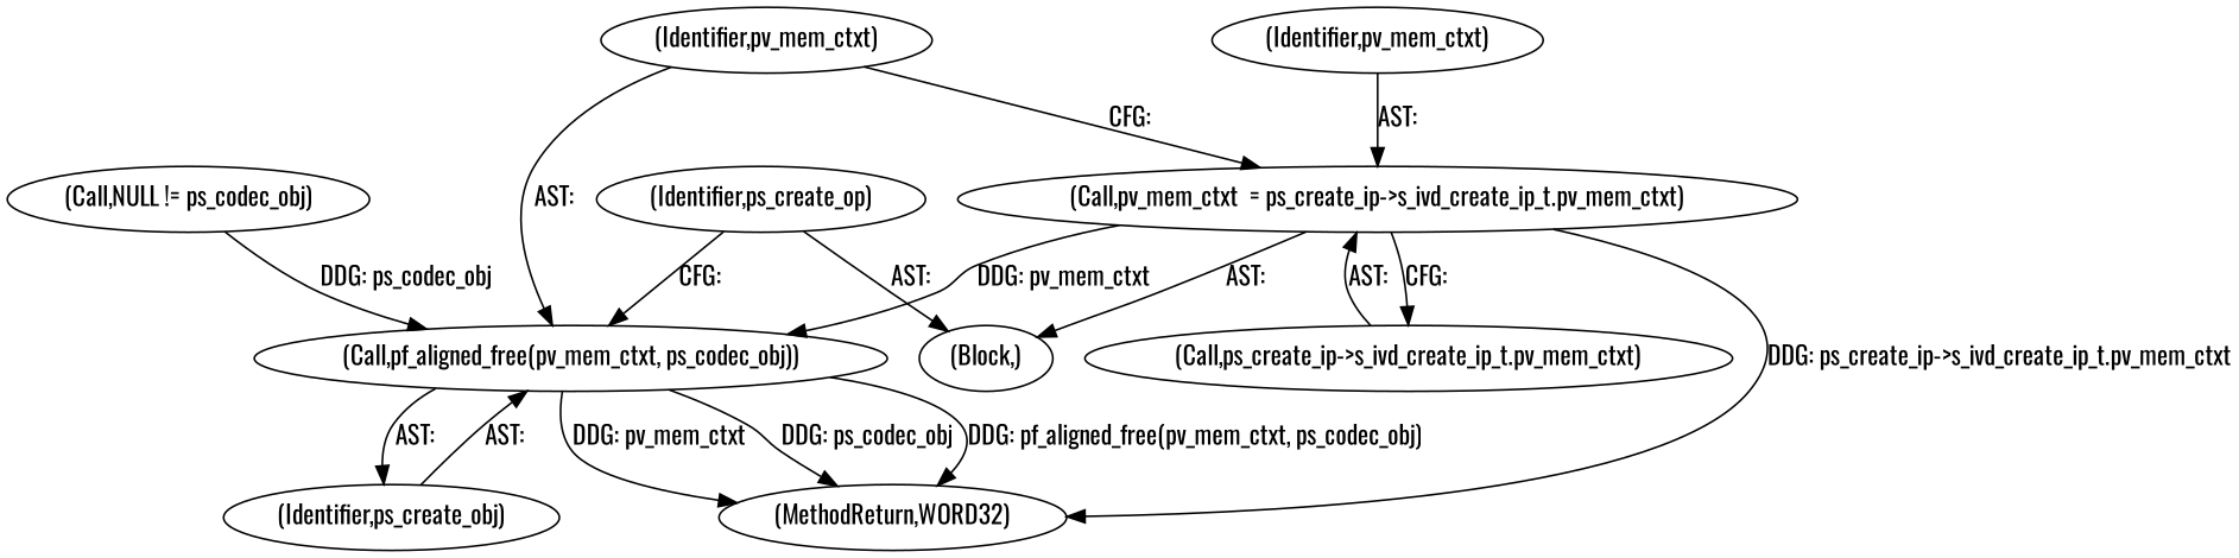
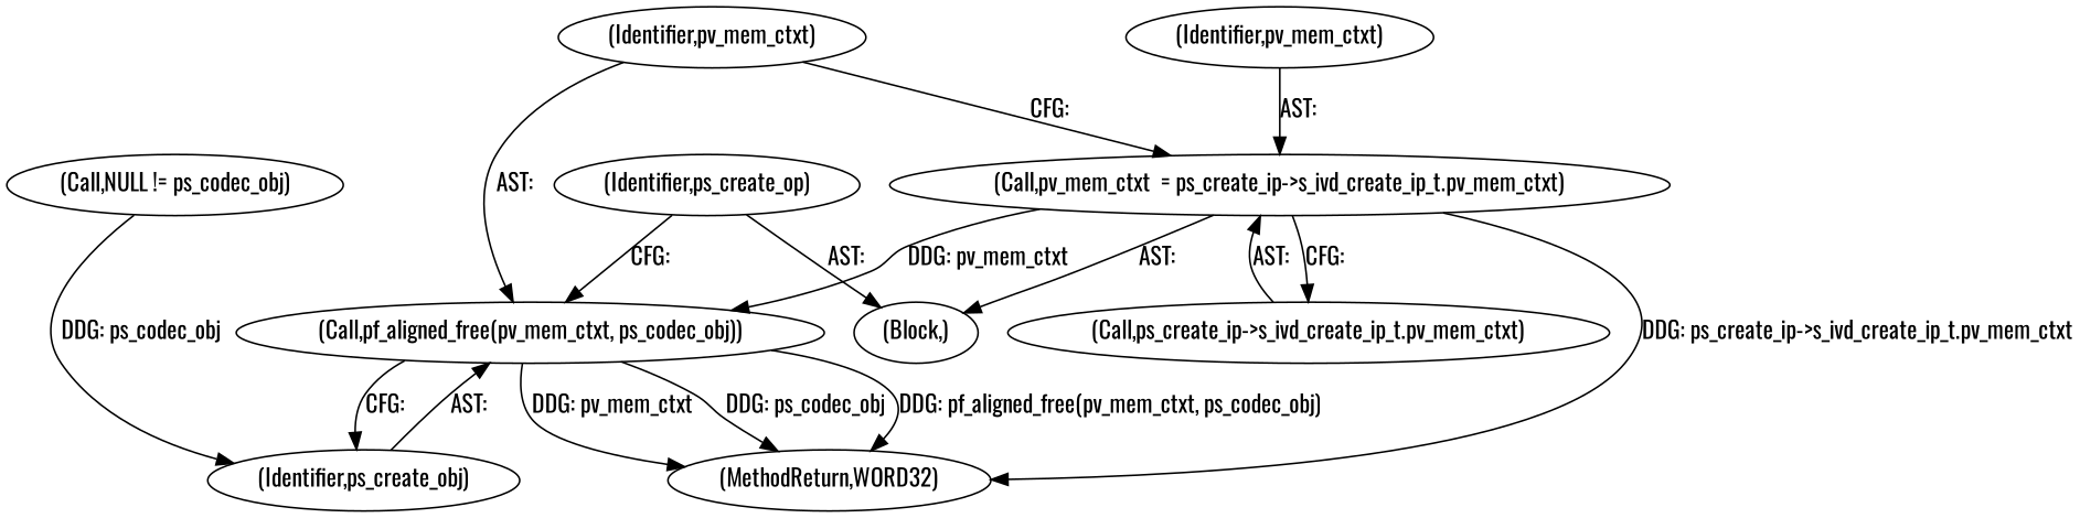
  digraph {
    fontname=Oswald
    node [fontname=Oswald]
    edge [fontname=Oswald]
    n1 [label="(Call,pv_mem_ctxt  = ps_create_ip->s_ivd_create_ip_t.pv_mem_ctxt)"]
    n2 [label="(Call,pf_aligned_free(pv_mem_ctxt, ps_codec_obj))"]
    n3 [label="(Call,ps_create_ip->s_ivd_create_ip_t.pv_mem_ctxt)"]
    n4 [label="(MethodReturn,WORD32)"]
    n5 [label="(Block,)"]
    n6 [label="(Identifier,ps_create_obj)"]
    n7 [label="(Identifier,pv_mem_ctxt)"]
    n8 [label="(Call,NULL != ps_codec_obj)"]
    n9 [label="(Identifier,ps_create_op)"]
    n10 [label="(Identifier,pv_mem_ctxt)"]
    n1 -> n2 [label="DDG: pv_mem_ctxt"]
    n1 -> n3 [label="CFG: "]
    n1 -> n4 [label="DDG: ps_create_ip->s_ivd_create_ip_t.pv_mem_ctxt"]
    n1 -> n5 [label="AST: "]
    n2 -> n4 [label="DDG: pf_aligned_free(pv_mem_ctxt, ps_codec_obj)"]
    n2 -> n4 [label="DDG: pv_mem_ctxt"]
    n2 -> n4 [label="DDG: ps_codec_obj"]
-   n2 -> n6 [label="AST: "]
+   n2 -> n6 [label="CFG: "]
    n3 -> n1 [label="AST: "]
    n6 -> n2 [label="AST: "]
    n7 -> n1 [label="AST: "]
-   n8 -> n2 [label="DDG: ps_codec_obj"]
+   n8 -> n6 [label="DDG: ps_codec_obj"]
    n9 -> n2 [label="CFG: "]
    n9 -> n5 [label="AST: "]
    n10 -> n1 [label="CFG: "]
    n10 -> n2 [label="AST: "]
  }
